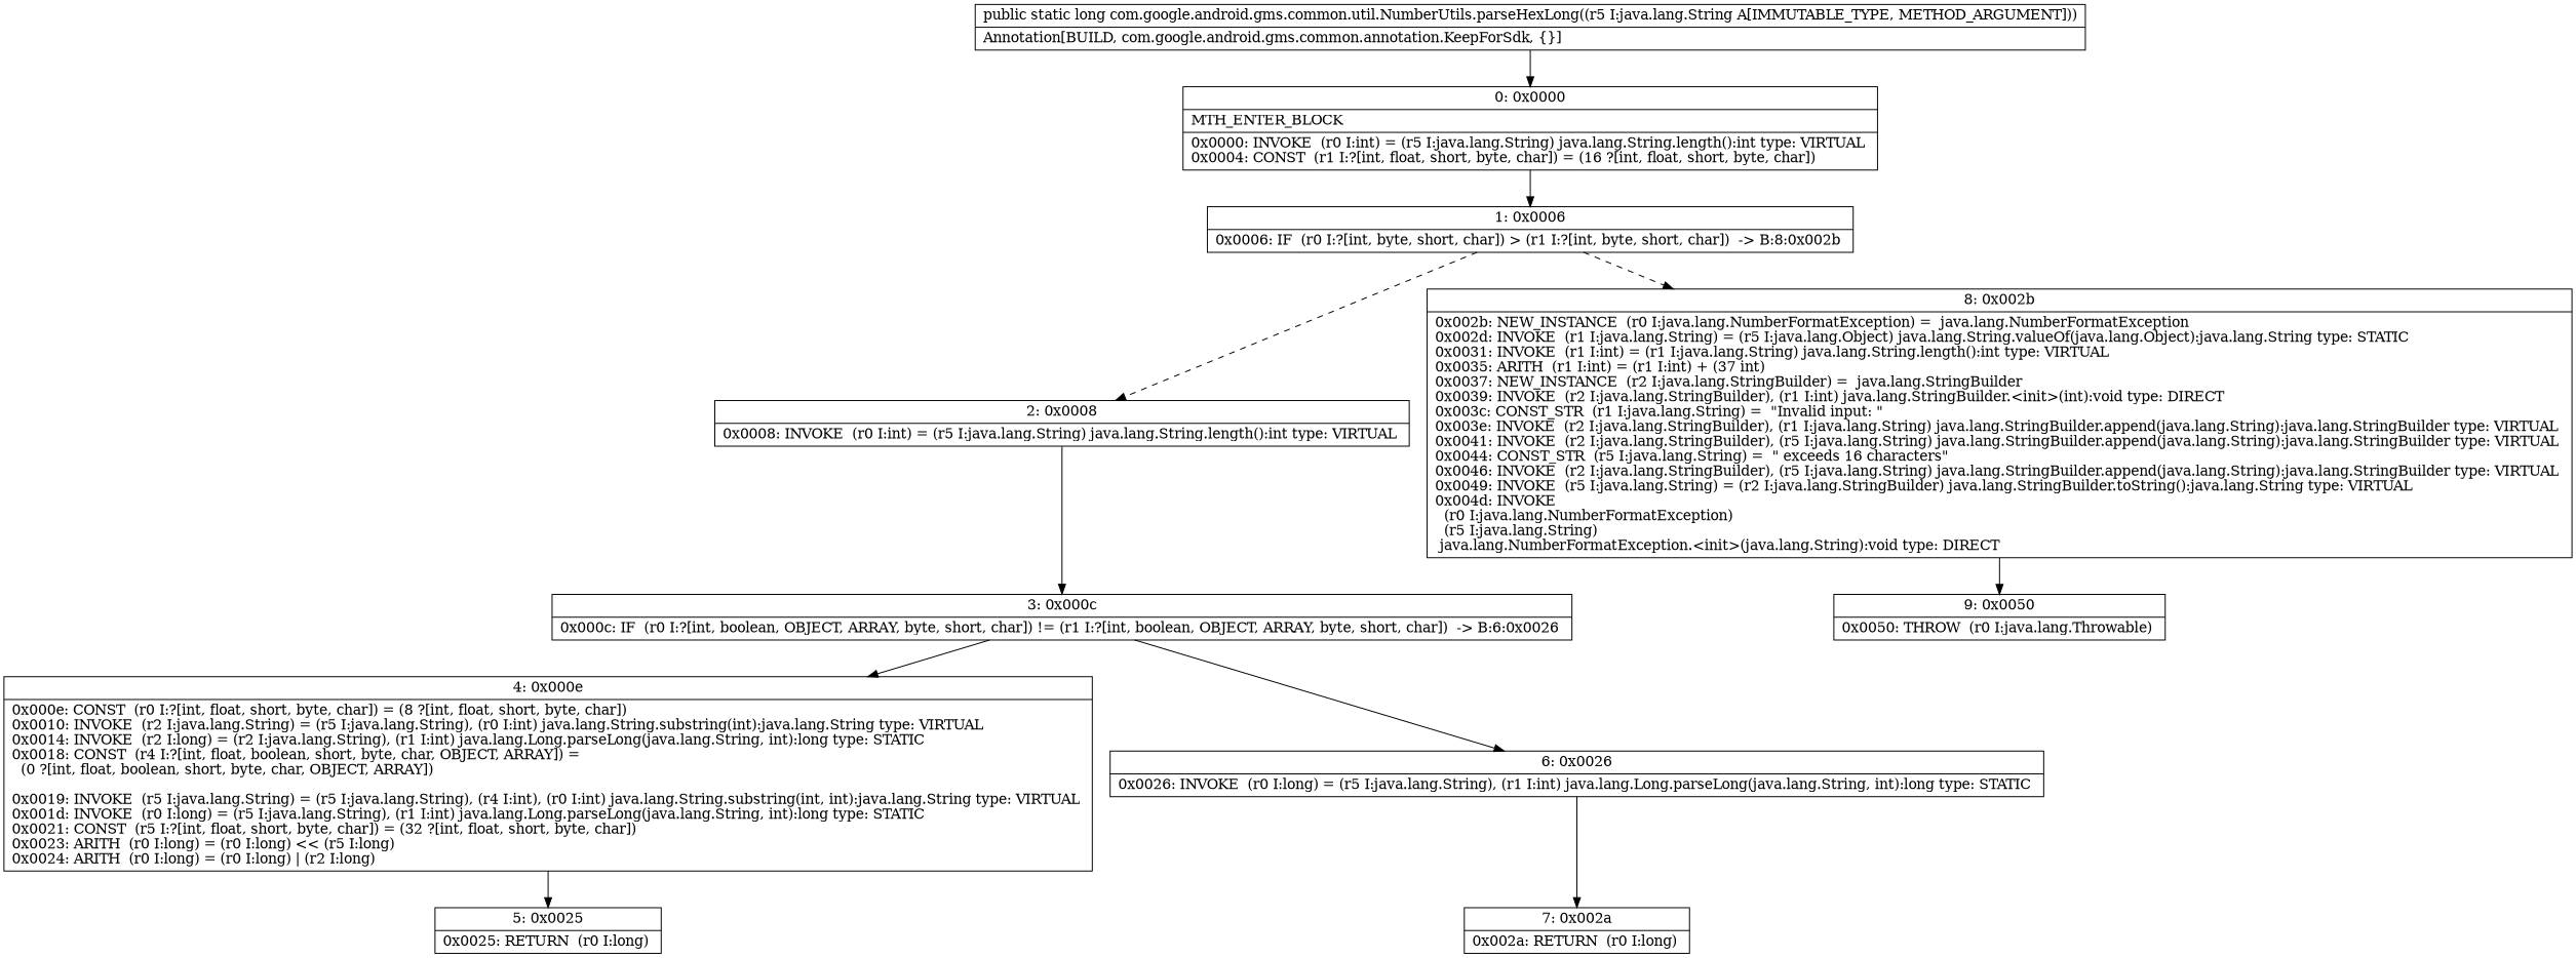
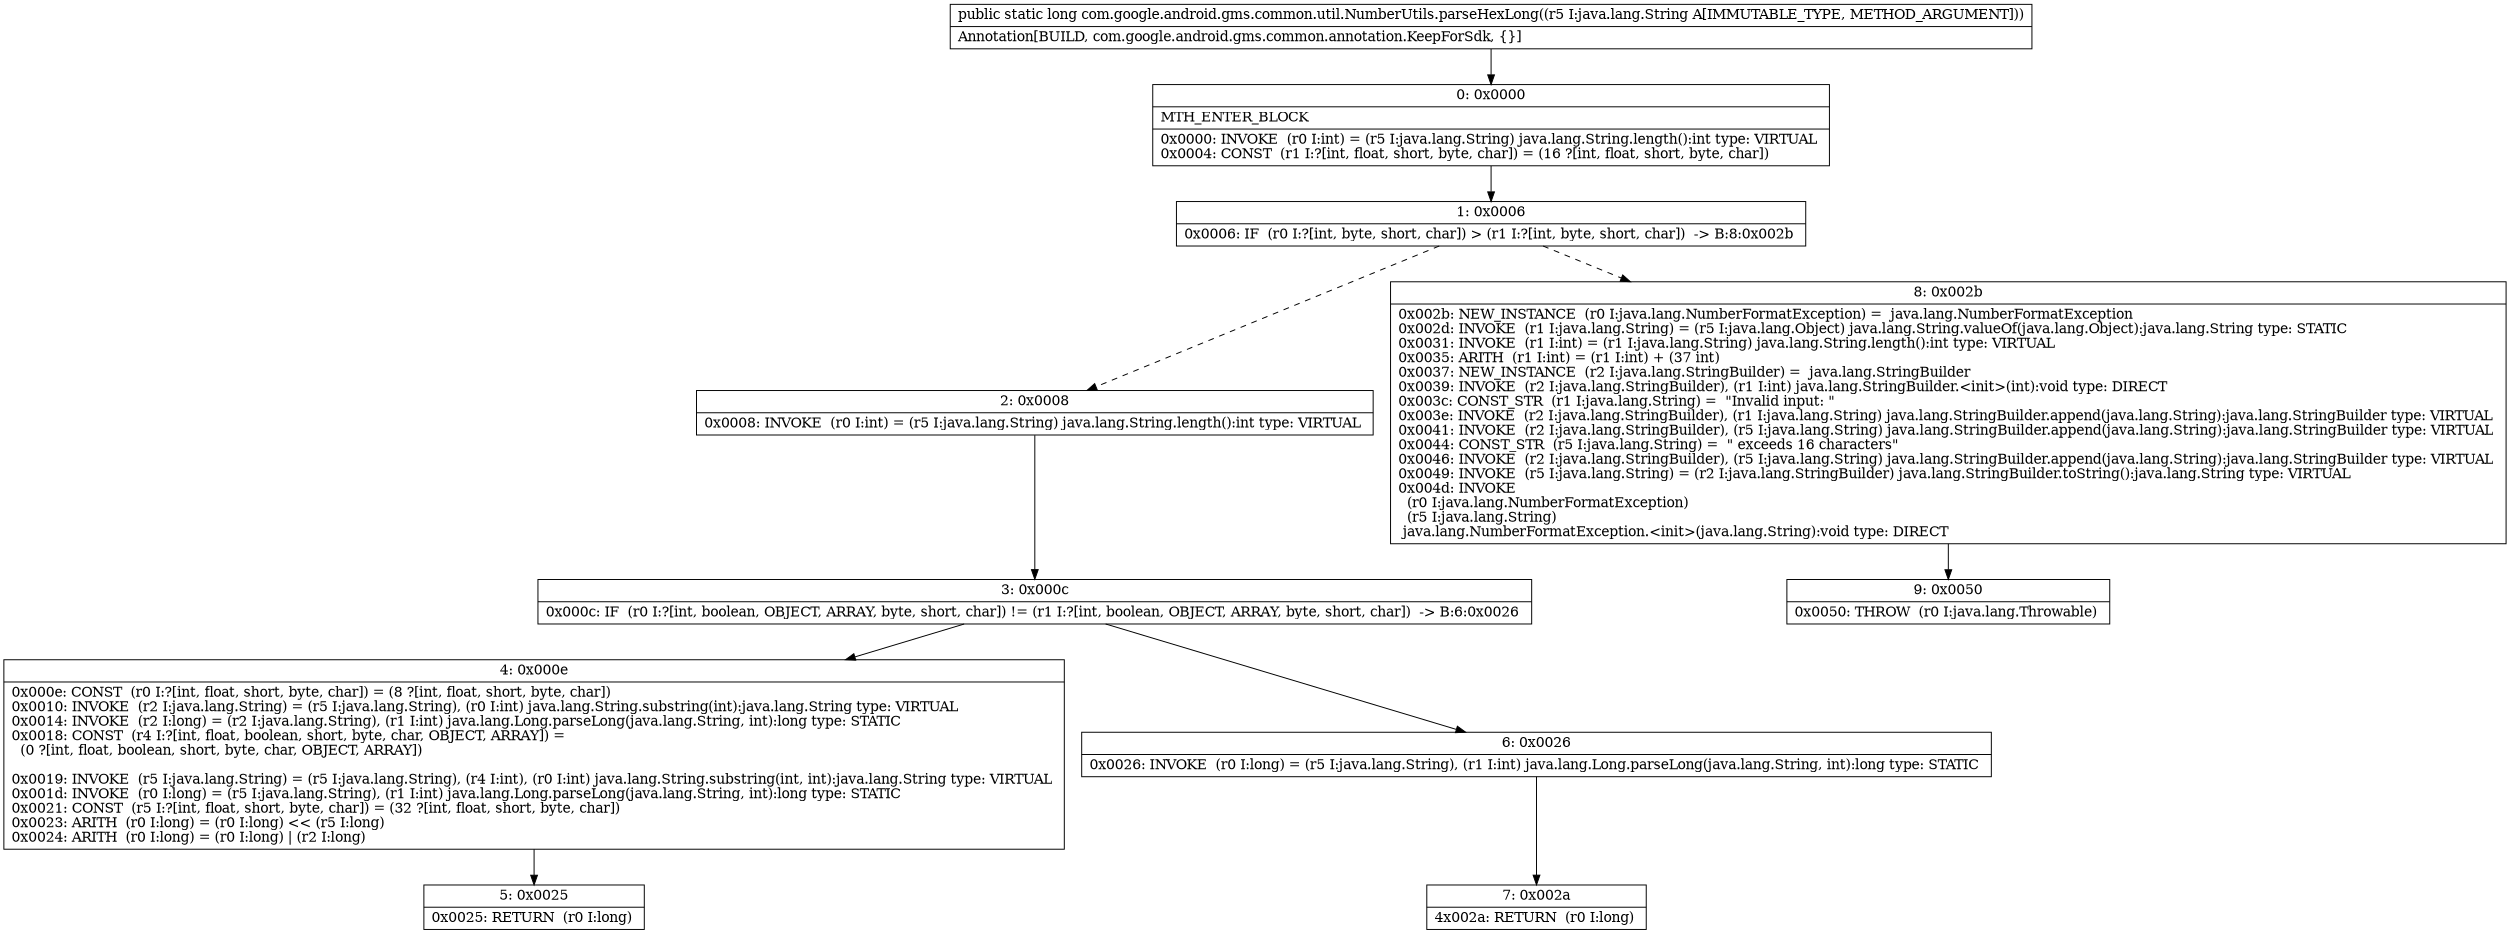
  digraph {
    node [shape=record]
    n1 [label="{0\:\ 0x0000|MTH_ENTER_BLOCK\l|0x0000: INVOKE  (r0 I:int) = (r5 I:java.lang.String) java.lang.String.length():int type: VIRTUAL \l0x0004: CONST  (r1 I:?[int, float, short, byte, char]) = (16 ?[int, float, short, byte, char]) \l}"]
    n2 [label="{1\:\ 0x0006|0x0006: IF  (r0 I:?[int, byte, short, char]) \> (r1 I:?[int, byte, short, char])  \-\> B:8:0x002b \l}"]
    n3 [label="{2\:\ 0x0008|0x0008: INVOKE  (r0 I:int) = (r5 I:java.lang.String) java.lang.String.length():int type: VIRTUAL \l}"]
    n4 [label="{8\:\ 0x002b|0x002b: NEW_INSTANCE  (r0 I:java.lang.NumberFormatException) =  java.lang.NumberFormatException \l0x002d: INVOKE  (r1 I:java.lang.String) = (r5 I:java.lang.Object) java.lang.String.valueOf(java.lang.Object):java.lang.String type: STATIC \l0x0031: INVOKE  (r1 I:int) = (r1 I:java.lang.String) java.lang.String.length():int type: VIRTUAL \l0x0035: ARITH  (r1 I:int) = (r1 I:int) + (37 int) \l0x0037: NEW_INSTANCE  (r2 I:java.lang.StringBuilder) =  java.lang.StringBuilder \l0x0039: INVOKE  (r2 I:java.lang.StringBuilder), (r1 I:int) java.lang.StringBuilder.\<init\>(int):void type: DIRECT \l0x003c: CONST_STR  (r1 I:java.lang.String) =  \"Invalid input: \" \l0x003e: INVOKE  (r2 I:java.lang.StringBuilder), (r1 I:java.lang.String) java.lang.StringBuilder.append(java.lang.String):java.lang.StringBuilder type: VIRTUAL \l0x0041: INVOKE  (r2 I:java.lang.StringBuilder), (r5 I:java.lang.String) java.lang.StringBuilder.append(java.lang.String):java.lang.StringBuilder type: VIRTUAL \l0x0044: CONST_STR  (r5 I:java.lang.String) =  \" exceeds 16 characters\" \l0x0046: INVOKE  (r2 I:java.lang.StringBuilder), (r5 I:java.lang.String) java.lang.StringBuilder.append(java.lang.String):java.lang.StringBuilder type: VIRTUAL \l0x0049: INVOKE  (r5 I:java.lang.String) = (r2 I:java.lang.StringBuilder) java.lang.StringBuilder.toString():java.lang.String type: VIRTUAL \l0x004d: INVOKE  \l  (r0 I:java.lang.NumberFormatException)\l  (r5 I:java.lang.String)\l java.lang.NumberFormatException.\<init\>(java.lang.String):void type: DIRECT \l}"]
    n5 [label="{3\:\ 0x000c|0x000c: IF  (r0 I:?[int, boolean, OBJECT, ARRAY, byte, short, char]) != (r1 I:?[int, boolean, OBJECT, ARRAY, byte, short, char])  \-\> B:6:0x0026 \l}"]
    n6 [label="{9\:\ 0x0050|0x0050: THROW  (r0 I:java.lang.Throwable) \l}"]
    n7 [label="{4\:\ 0x000e|0x000e: CONST  (r0 I:?[int, float, short, byte, char]) = (8 ?[int, float, short, byte, char]) \l0x0010: INVOKE  (r2 I:java.lang.String) = (r5 I:java.lang.String), (r0 I:int) java.lang.String.substring(int):java.lang.String type: VIRTUAL \l0x0014: INVOKE  (r2 I:long) = (r2 I:java.lang.String), (r1 I:int) java.lang.Long.parseLong(java.lang.String, int):long type: STATIC \l0x0018: CONST  (r4 I:?[int, float, boolean, short, byte, char, OBJECT, ARRAY]) = \l  (0 ?[int, float, boolean, short, byte, char, OBJECT, ARRAY])\l \l0x0019: INVOKE  (r5 I:java.lang.String) = (r5 I:java.lang.String), (r4 I:int), (r0 I:int) java.lang.String.substring(int, int):java.lang.String type: VIRTUAL \l0x001d: INVOKE  (r0 I:long) = (r5 I:java.lang.String), (r1 I:int) java.lang.Long.parseLong(java.lang.String, int):long type: STATIC \l0x0021: CONST  (r5 I:?[int, float, short, byte, char]) = (32 ?[int, float, short, byte, char]) \l0x0023: ARITH  (r0 I:long) = (r0 I:long) \<\< (r5 I:long) \l0x0024: ARITH  (r0 I:long) = (r0 I:long) \| (r2 I:long) \l}"]
    n8 [label="{6\:\ 0x0026|0x0026: INVOKE  (r0 I:long) = (r5 I:java.lang.String), (r1 I:int) java.lang.Long.parseLong(java.lang.String, int):long type: STATIC \l}"]
    n9 [label="{5\:\ 0x0025|0x0025: RETURN  (r0 I:long) \l}"]
-   n10 [label="{7\:\ 0x002a|0x002a: RETURN  (r0 I:long) \l}"]
+   n10 [label="{7\:\ 0x002a|4x002a: RETURN  (r0 I:long) \l}"]
    n11 [label="{public static long com.google.android.gms.common.util.NumberUtils.parseHexLong((r5 I:java.lang.String A[IMMUTABLE_TYPE, METHOD_ARGUMENT]))  | Annotation[BUILD, com.google.android.gms.common.annotation.KeepForSdk, \{\}]\l}"]
    n1 -> n2
    n2 -> n3 [style=dashed]
    n2 -> n4 [style=dashed]
    n3 -> n5
    n4 -> n6
    n5 -> n7 [style=solid]
    n5 -> n8
    n7 -> n9
    n8 -> n10
    n11 -> n1
  }
